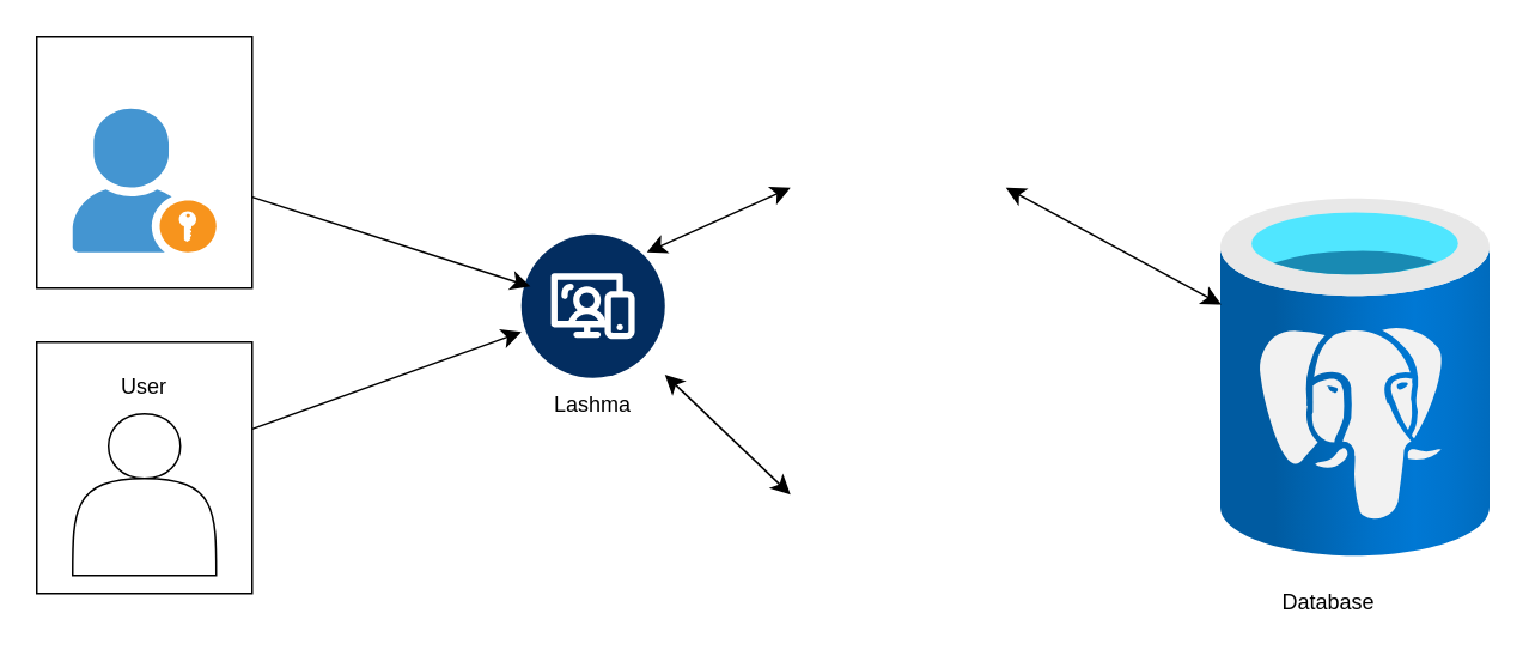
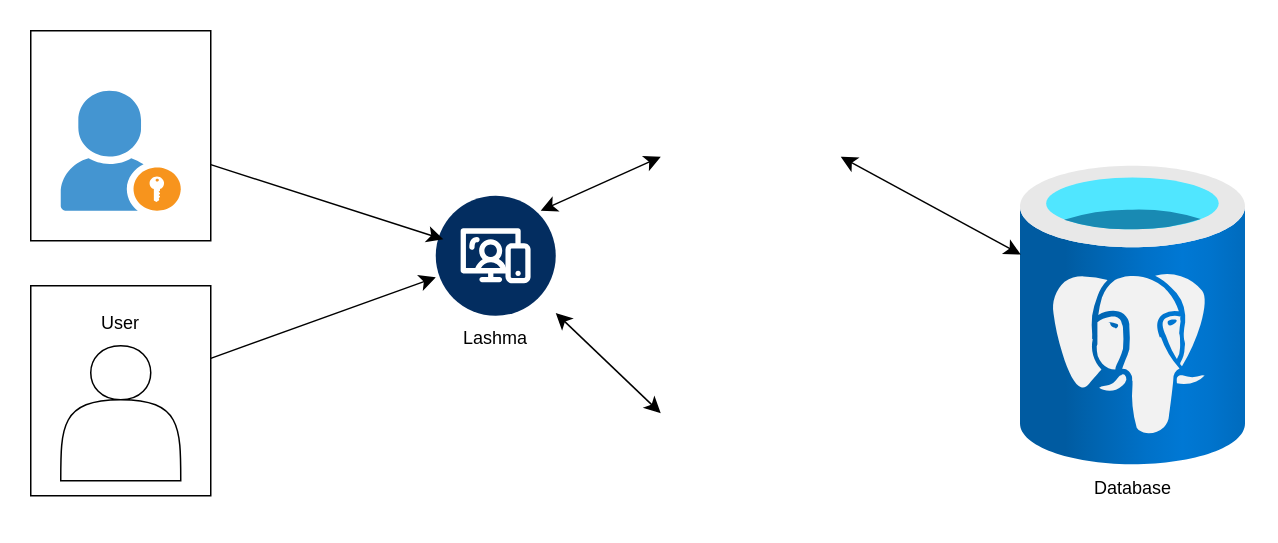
  <mxCell id="0" />
  <mxCell id="1" parent="0" />
  <mxCell id="2" style="edgeStyle=none;curved=1;rounded=0;orthogonalLoop=1;jettySize=auto;html=1;fontSize=12;startSize=8;endSize=8;" edge="1" parent="1" source="3" target="5"><mxGeometry relative="1" as="geometry" /></mxCell>
  <mxCell id="3" value="" style="rounded=0;whiteSpace=wrap;html=1;" vertex="1" parent="1"><mxGeometry x="20" y="190" width="120" height="140" as="geometry" /></mxCell>
  <mxCell id="4" value="" style="rounded=0;whiteSpace=wrap;html=1;" vertex="1" parent="1"><mxGeometry x="20" y="20" width="120" height="140" as="geometry" /></mxCell>
  <mxCell id="5" value="" style="verticalLabelPosition=bottom;aspect=fixed;html=1;shape=mxgraph.salesforce.web2;" vertex="1" parent="1"><mxGeometry x="290" y="130" width="80" height="80" as="geometry" /></mxCell>
  <mxCell id="6" value="" style="shadow=0;dashed=0;html=1;strokeColor=none;fillColor=#4495D1;labelPosition=center;verticalLabelPosition=bottom;verticalAlign=top;align=center;outlineConnect=0;shape=mxgraph.veeam.portal_admin;" vertex="1" parent="1"><mxGeometry y="60" width="80" height="80" as="geometry" x="40" /></mxCell>
  <mxCell id="7" value="" style="shape=actor;whiteSpace=wrap;html=1;" vertex="1" parent="1"><mxGeometry y="230" width="80" height="90" as="geometry" x="40" /></mxCell>
  <mxCell id="8" value="User" style="text;html=1;align=center;verticalAlign=middle;whiteSpace=wrap;rounded=0;" vertex="1" parent="1"><mxGeometry y="200" width="80" height="30" as="geometry" x="40" /></mxCell>
  <mxCell id="9" style="edgeStyle=none;curved=1;rounded=0;orthogonalLoop=1;jettySize=auto;html=1;entryX=0.063;entryY=0.363;entryDx=0;entryDy=0;entryPerimeter=0;fontSize=12;startSize=8;endSize=8;" edge="1" parent="1" source="4" target="5"><mxGeometry relative="1" as="geometry" /></mxCell>
  <mxCell id="10" value="" style="shape=image;verticalLabelPosition=bottom;labelBackgroundColor=default;verticalAlign=top;aspect=fixed;imageAspect=0;image=https://images.ctfassets.net/23aumh6u8s0i/6pjUKboBuFLvCKkE3esaFA/5f2101d6d2add5c615db5e98a553fc44/nextjs.jpeg;" vertex="1" parent="1"><mxGeometry x="440" y="221.12" width="120" height="107.76" as="geometry" /></mxCell>
  <mxCell id="11" value="" style="endArrow=classic;startArrow=classic;html=1;rounded=0;fontSize=12;startSize=8;endSize=8;curved=1;entryX=0;entryY=0.5;entryDx=0;entryDy=0;" edge="1" parent="1" source="5" target="10"><mxGeometry width="50" height="50" relative="1" as="geometry"><mxPoint x="330" y="200" as="sourcePoint" /><mxPoint x="380" y="150" as="targetPoint" /></mxGeometry></mxCell>
  <mxCell id="12" value="" style="shape=image;verticalLabelPosition=bottom;labelBackgroundColor=default;verticalAlign=top;aspect=fixed;imageAspect=0;image=https://cdn.bap-software.net/2024/08/26213247/spring.jpg;" vertex="1" parent="1"><mxGeometry x="440" y="68" width="120" height="72" as="geometry" /></mxCell>
  <mxCell id="13" value="" style="endArrow=classic;startArrow=classic;html=1;rounded=0;fontSize=12;startSize=8;endSize=8;curved=1;entryX=0;entryY=0.5;entryDx=0;entryDy=0;" edge="1" parent="1" target="12"><mxGeometry width="50" height="50" relative="1" as="geometry"><mxPoint x="360" y="140" as="sourcePoint" /><mxPoint x="450" y="285" as="targetPoint" /></mxGeometry></mxCell>
  <mxCell id="14" value="" style="image;aspect=fixed;html=1;points=[];align=center;fontSize=12;image=img/lib/azure2/databases/Azure_Database_PostgreSQL_Server.svg;" vertex="1" parent="1"><mxGeometry x="680" y="110" width="150" height="200" as="geometry" /></mxCell>
  <mxCell id="15" value="" style="endArrow=classic;startArrow=classic;html=1;rounded=0;fontSize=12;startSize=8;endSize=8;curved=1;exitX=1;exitY=0.5;exitDx=0;exitDy=0;" edge="1" parent="1" source="12" target="14"><mxGeometry width="50" height="50" relative="1" as="geometry"><mxPoint x="380" y="218" as="sourcePoint" /><mxPoint x="450" y="285" as="targetPoint" /></mxGeometry></mxCell>
  <mxCell id="16" value="Lashma" style="text;html=1;align=center;verticalAlign=middle;whiteSpace=wrap;rounded=0;" vertex="1" parent="1"><mxGeometry x="290" y="210" width="80" height="30" as="geometry" /></mxCell>
- <mxCell id="17" value="Database" style="text;html=1;align=center;verticalAlign=middle;whiteSpace=wrap;rounded=0;" vertex="1" parent="1"><mxGeometry x="700" y="320" width="80" height="30" as="geometry" /></mxCell>
+ <mxCell id="17" value="Database" style="text;html=1;align=center;verticalAlign=middle;whiteSpace=wrap;rounded=0;" vertex="1" parent="1"><mxGeometry x="715" y="310" width="80" height="30" as="geometry" /></mxCell>
